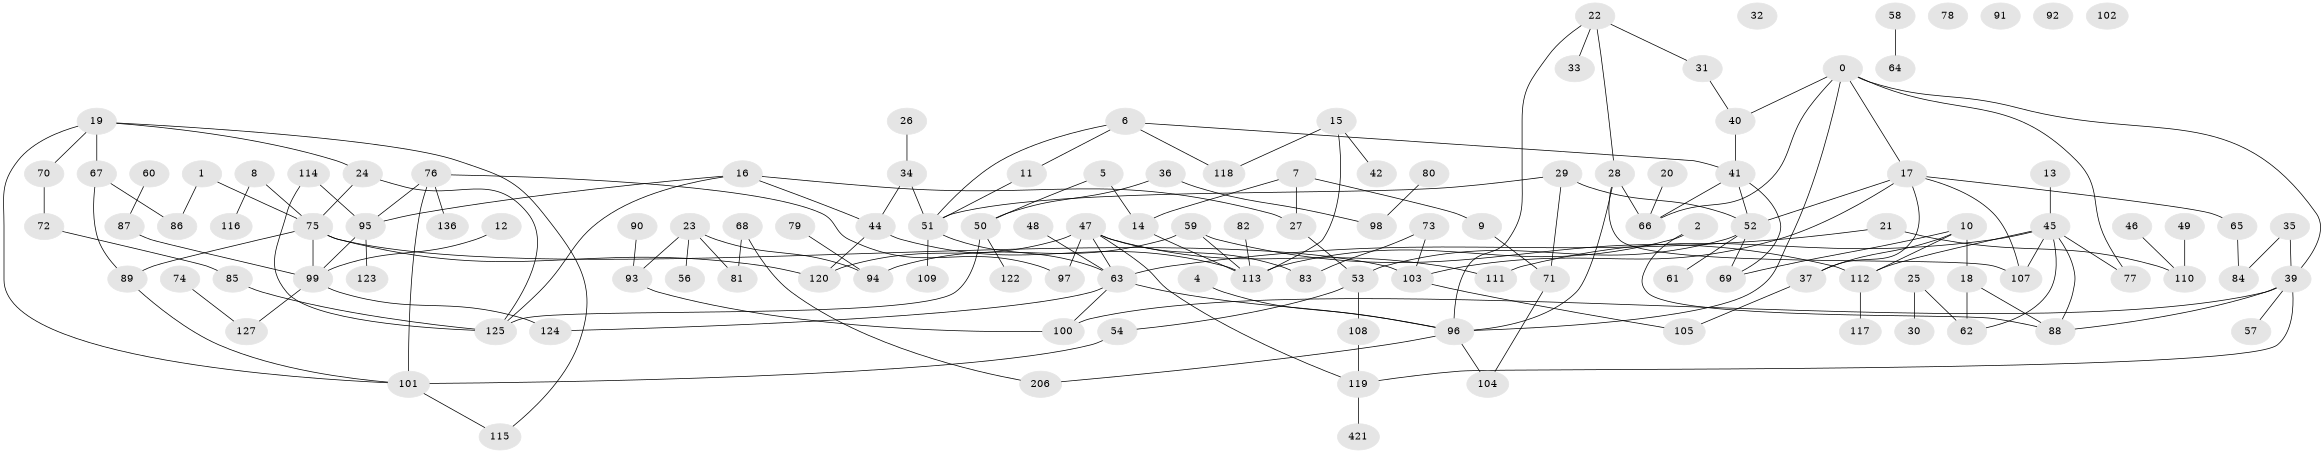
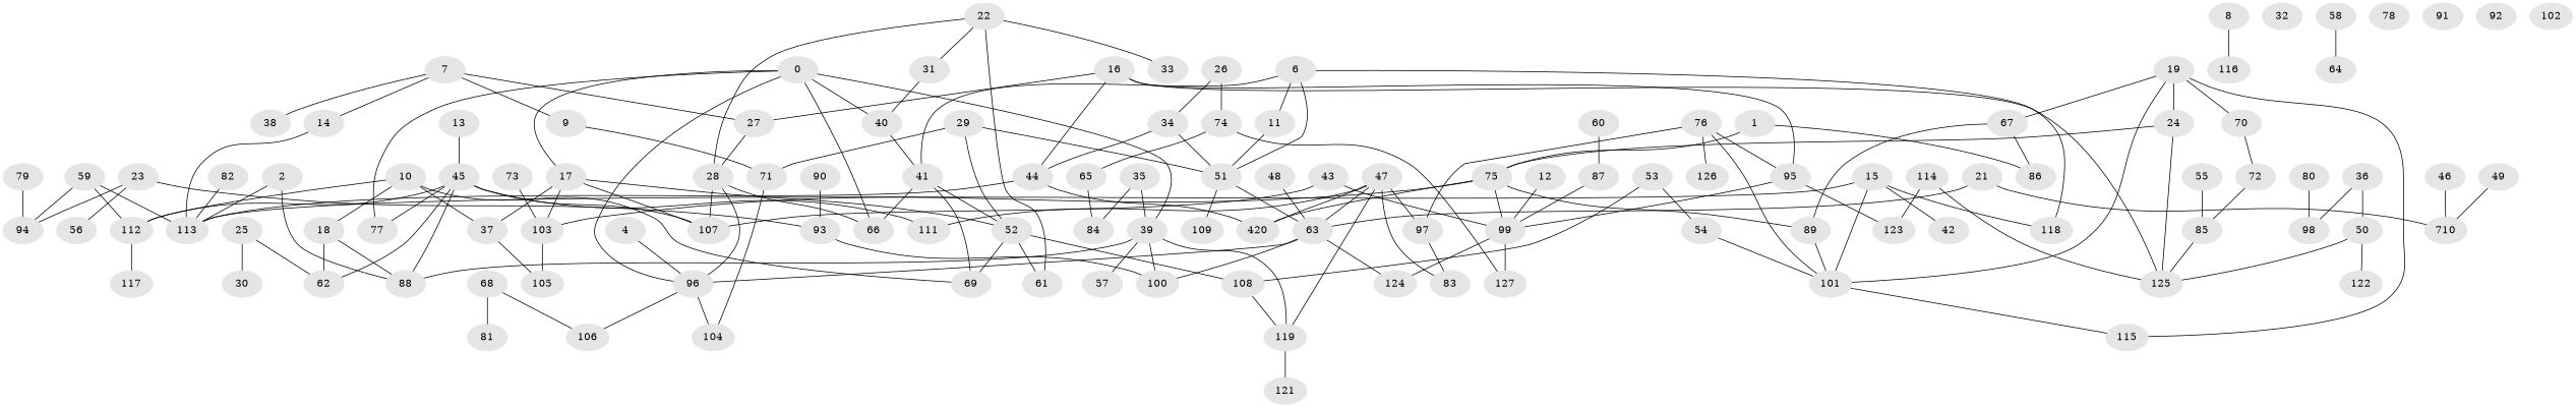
  graph {
    node [color=gray90 style=filled]
    1
    75
    86
    99
    103
-   120
+   120 [label=420]
    89
    2
    88
    113
    n11 [label=0]
    17
    39
    40
    66
    77
    96
    37
    52
    65
    107
    57
    100
    119
    41
-   106 [label=206]
+   106
    104
    4
-   5
    14
    50
    125
    122
    6
    11
    51
    118
    69
    63
    109
    7
    9
    27
+   38
    71
    28
    8
    116
    10
    18
    112
    62
    105
    117
    12
    124
    127
    13
    45
    111
    15
    42
    101
    115
    16
    44
    95
    123
    53
    61
    84
    19
    24
    67
    70
    72
-   20
    21
-   110
+   110 [label=710]
    22
    31
    33
    23
    56
    81
    93
    94
    25
    30
    26
    34
    74
    29
    32
    35
    36
    98
-   121 [label=421]
+   121
+   43
    46
    47
    83
    97
    48
    49
    54
    108
+   55
    85
    58
    64
    59
    60
    87
    68
    73
    76
-   126 [label=136]
+   126
    78
    79
    80
    82
    90
    91
    92
    102
    114
    1 -- 75
    1 -- 86
    75 -- 99
    75 -- 103
    75 -- 120
    75 -- 89
    99 -- 124
    99 -- 127
    103 -- 105
    89 -- 101
    2 -- 88
    2 -- 113
    n11 -- 17
    n11 -- 39
    n11 -- 40
    n11 -- 66
    n11 -- 77
    n11 -- 96
    17 -- 103
    17 -- 37
    17 -- 52
-   17 -- 65
+   74 -- 65
    17 -- 107
    39 -- 88
    39 -- 57
    39 -- 100
    39 -- 119
    40 -- 41
    96 -- 106
    96 -- 104
    37 -- 105
    52 -- 69
-   52 -- 53
+   52 -- 108
    52 -- 61
    65 -- 84
    119 -- 121
    41 -- 66
    41 -- 52
    41 -- 69
    4 -- 96
-   5 -- 14
-   5 -- 50
    14 -- 113
    50 -- 125
    50 -- 122
    6 -- 41
    6 -- 11
    6 -- 51
    6 -- 118
    11 -- 51
    51 -- 63
    51 -- 109
    63 -- 96
    63 -- 100
    63 -- 124
    7 -- 14
    7 -- 9
    7 -- 27
+   7 -- 38
    9 -- 71
-   27 -- 53
+   27 -- 28
    71 -- 104
    28 -- 66
    28 -- 96
    28 -- 107
-   8 -- 75
    8 -- 116
    10 -- 37
    10 -- 69
    10 -- 18
    10 -- 112
    18 -- 88
    18 -- 62
    112 -- 117
    12 -- 99
    13 -- 45
    45 -- 88
    45 -- 77
    45 -- 107
    45 -- 112
    45 -- 62
    45 -- 111
    15 -- 113
    15 -- 118
    15 -- 42
+   15 -- 101
    101 -- 115
    16 -- 125
    16 -- 27
    16 -- 44
    16 -- 95
    44 -- 120
    44 -- 113
    95 -- 99
    95 -- 123
    53 -- 54
    53 -- 108
    19 -- 101
    19 -- 115
    19 -- 24
    19 -- 67
    19 -- 70
    24 -- 75
    24 -- 125
    67 -- 86
    67 -- 89
    70 -- 72
    72 -- 85
-   20 -- 66
    21 -- 63
    21 -- 110
-   22 -- 96
+   22 -- 61
    22 -- 28
    22 -- 31
    22 -- 33
    31 -- 40
    23 -- 56
-   23 -- 81
    23 -- 93
    23 -- 94
    93 -- 100
    25 -- 62
    25 -- 30
    26 -- 34
+   26 -- 74
    34 -- 51
    34 -- 44
    74 -- 127
    29 -- 52
    29 -- 51
    29 -- 71
    35 -- 39
    35 -- 84
    36 -- 50
    36 -- 98
+   43 -- 99
+   43 -- 107
    46 -- 110
    47 -- 120
    47 -- 119
    47 -- 63
    47 -- 111
    47 -- 83
    47 -- 97
    48 -- 63
    49 -- 110
    54 -- 101
    108 -- 119
+   55 -- 85
    85 -- 125
    58 -- 64
    59 -- 113
    59 -- 112
    59 -- 94
    60 -- 87
    87 -- 99
    68 -- 106
    68 -- 81
    73 -- 103
-   73 -- 83
+   97 -- 83
    76 -- 101
    76 -- 95
    76 -- 97
    76 -- 126
    79 -- 94
    80 -- 98
    82 -- 113
    90 -- 93
    114 -- 125
-   114 -- 95
+   114 -- 123
  }
